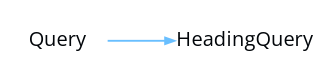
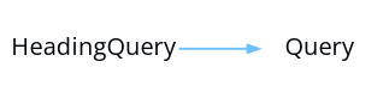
  digraph {
    rankdir=LR
    fontname="Open Sans"
    node [fontcolor="#010509FF" fontname="Open Sans" fontsize=11 margin=0.01 shape=none]
    n1 [label=Query]
    n2 [label=HeadingQuery]
-   n1 -> n2 [arrowsize=0.5 color="#69BFFFFF" fontname="Open Sans"]
+   n2 -> n1 [arrowsize=0.5 color="#69BFFFFF" fontname="Open Sans"]
  }
